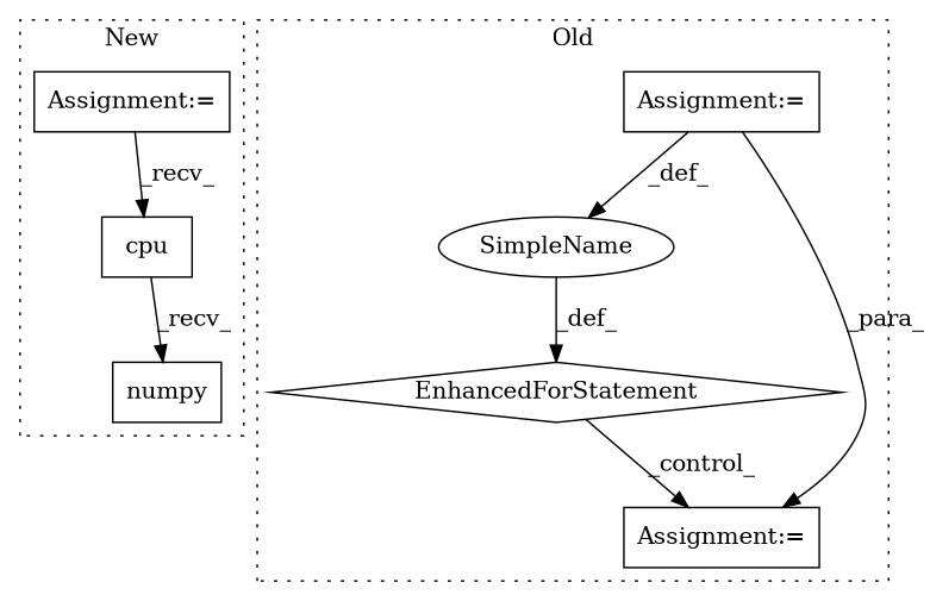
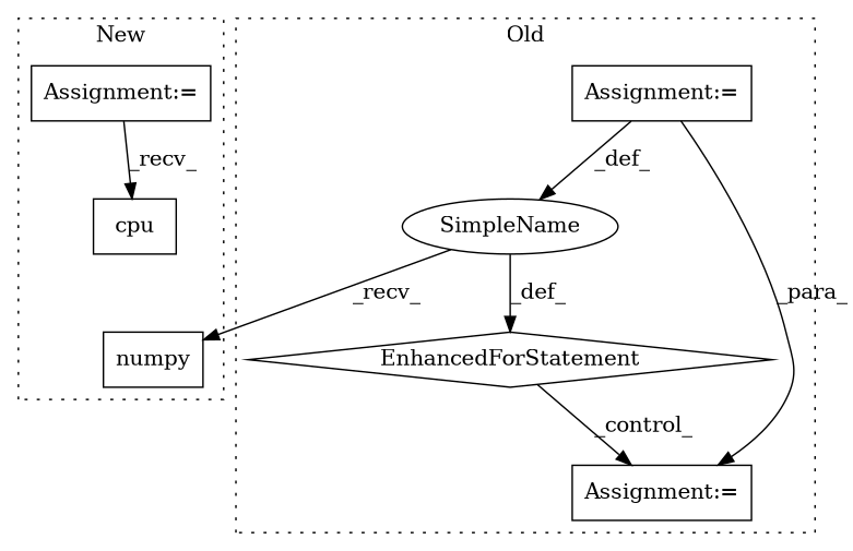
  digraph {
    node [a=7 l="67,2" s="604,699" shape=box]
    n1 [a=70 label=EnhancedForStatement shape=diamond]
    n2 [label="Assignment:="]
    n3 [l=1 label="Assignment:=" s=713]
    n4 [a=42 l=4 label=SimpleName s=675 shape=ellipse]
    n5 [a=32 l=5 label=cpu s=1273]
    n6 [a=32 l=7 label=numpy s=1279]
    n7 [l=5 label="Assignment:=" s=939]
    subgraph cluster_1 {
      label=Old
      style=dotted
      n1
      n2
      n3
      n4
    }
    subgraph cluster_2 {
      label=New
      style=dotted
      n5
      n6
      n7
    }
    n1 -> n3 [label=_control_]
    n2 -> n3 [label=_para_]
    n2 -> n4 [label=_def_]
    n4 -> n1 [label=_def_]
-   n5 -> n6 [label=_recv_]
+   n4 -> n6 [label=_recv_]
    n7 -> n5 [label=_recv_]
  }
